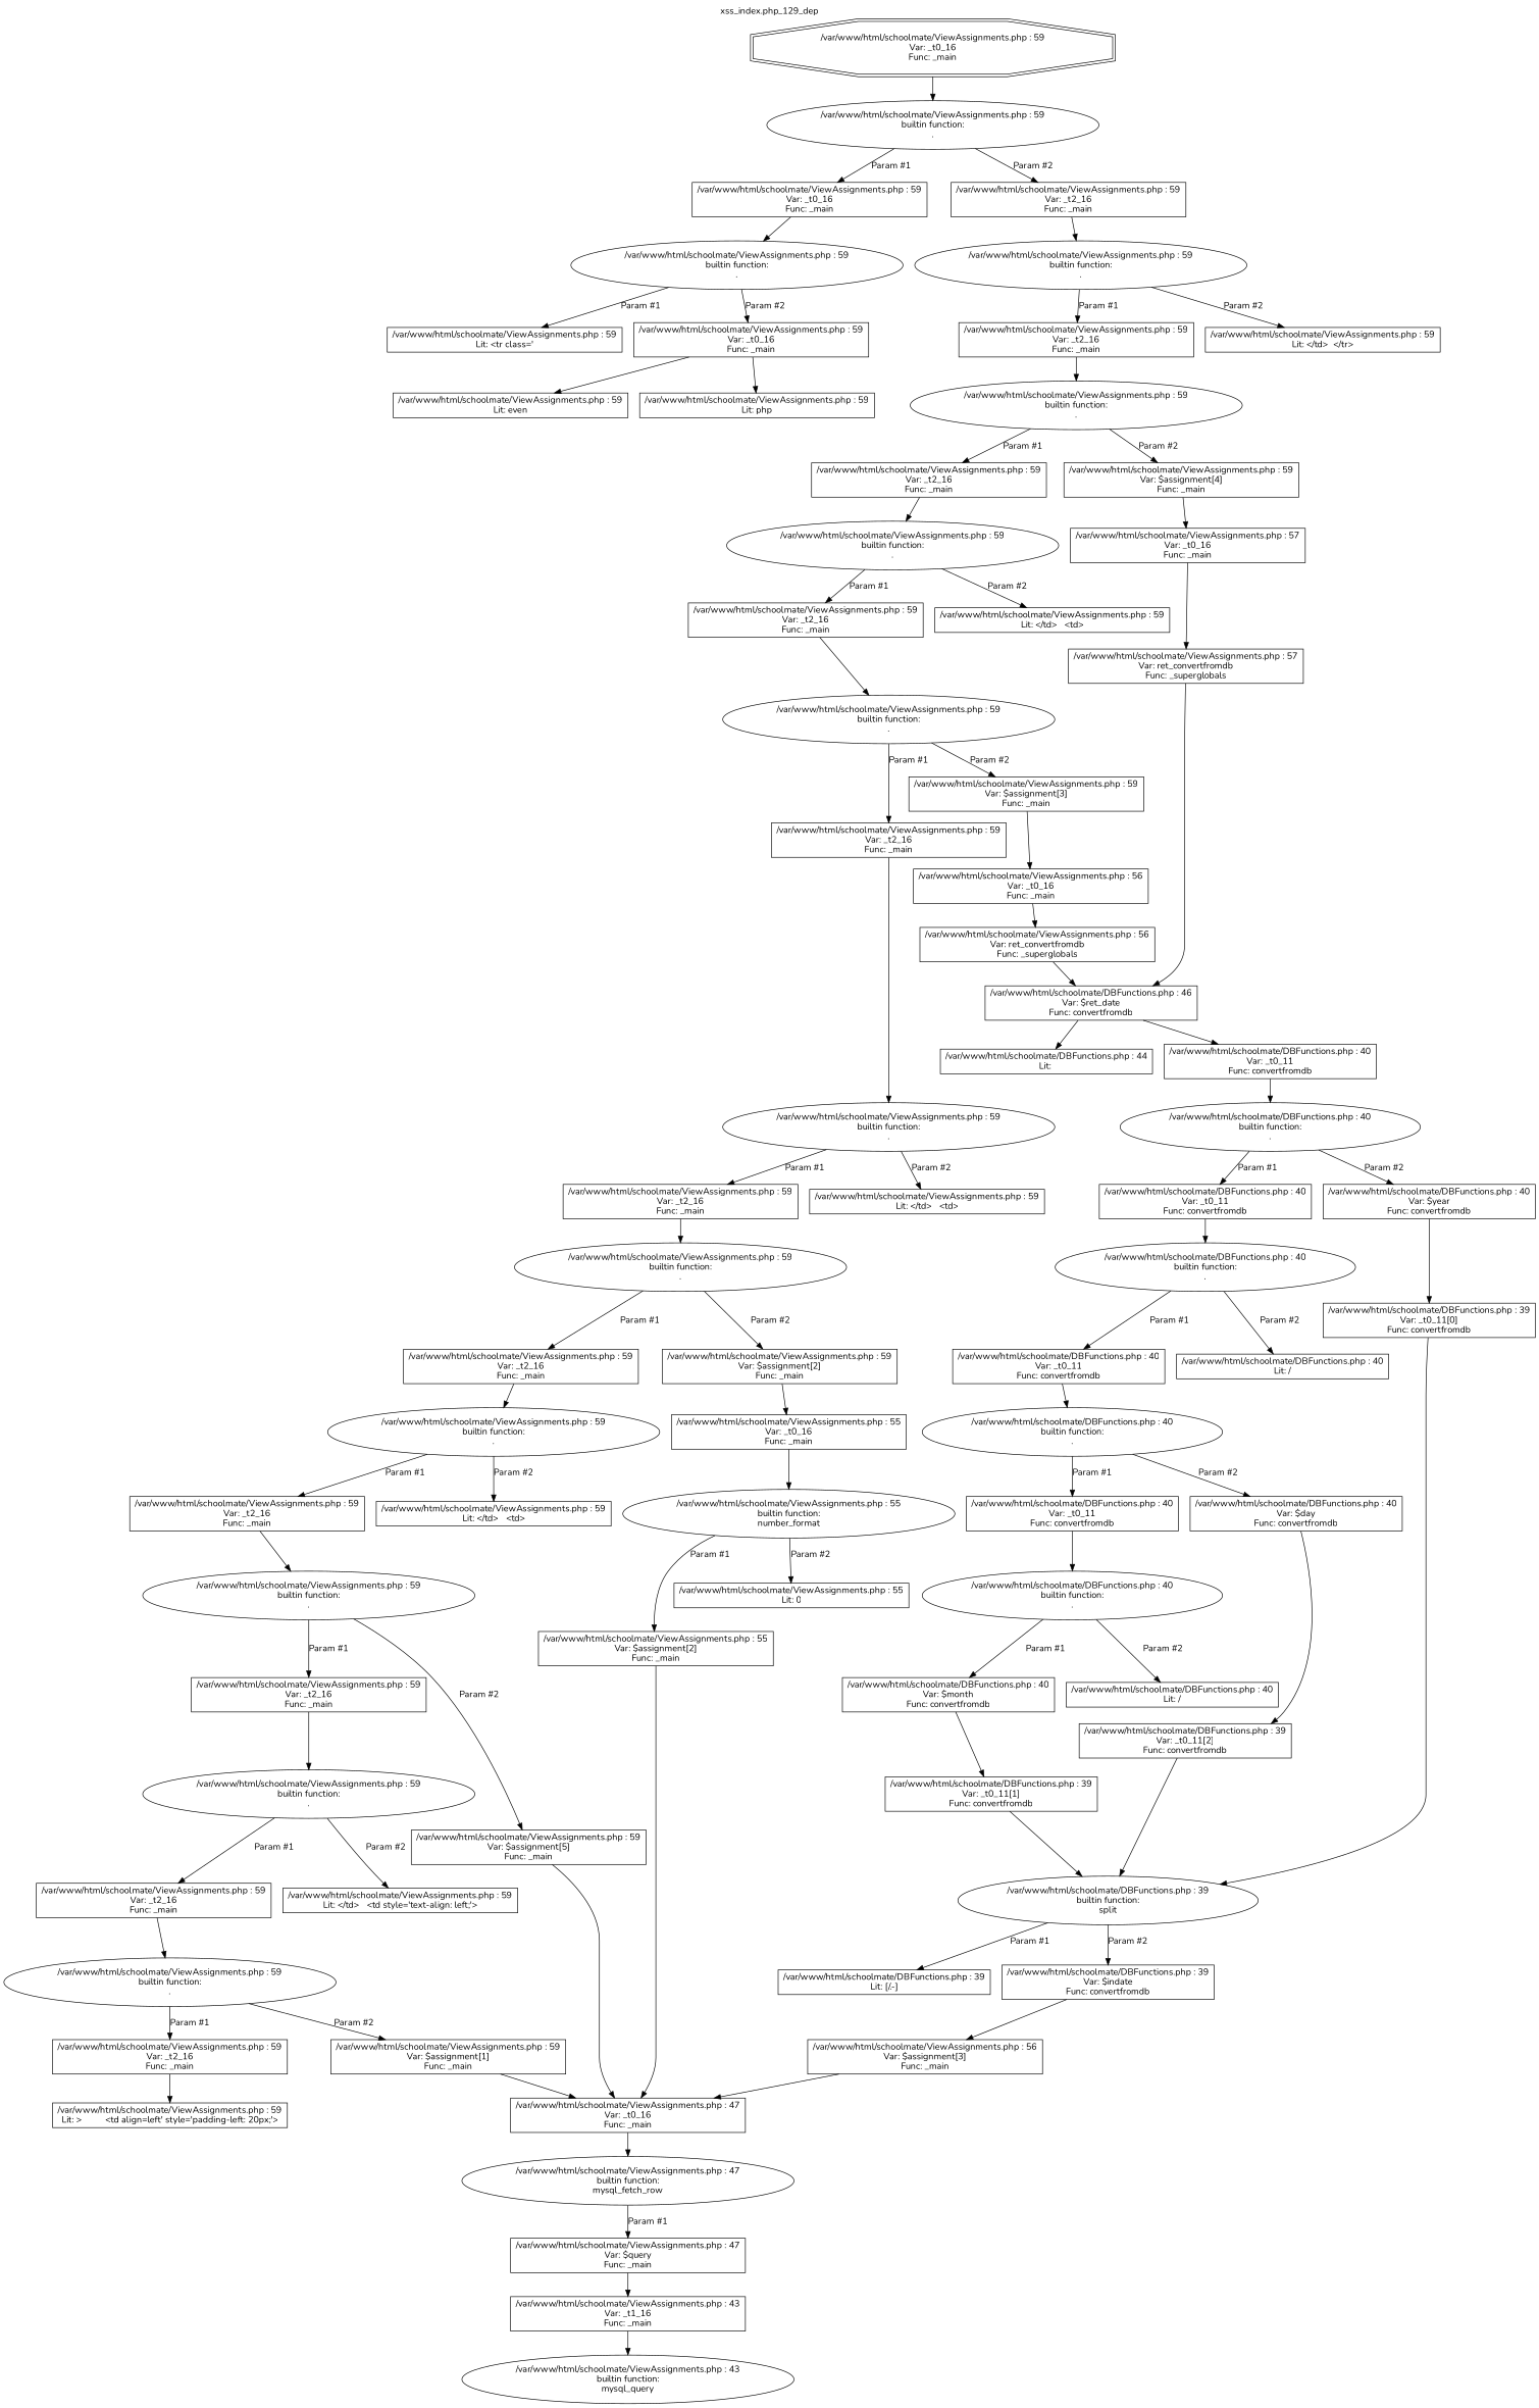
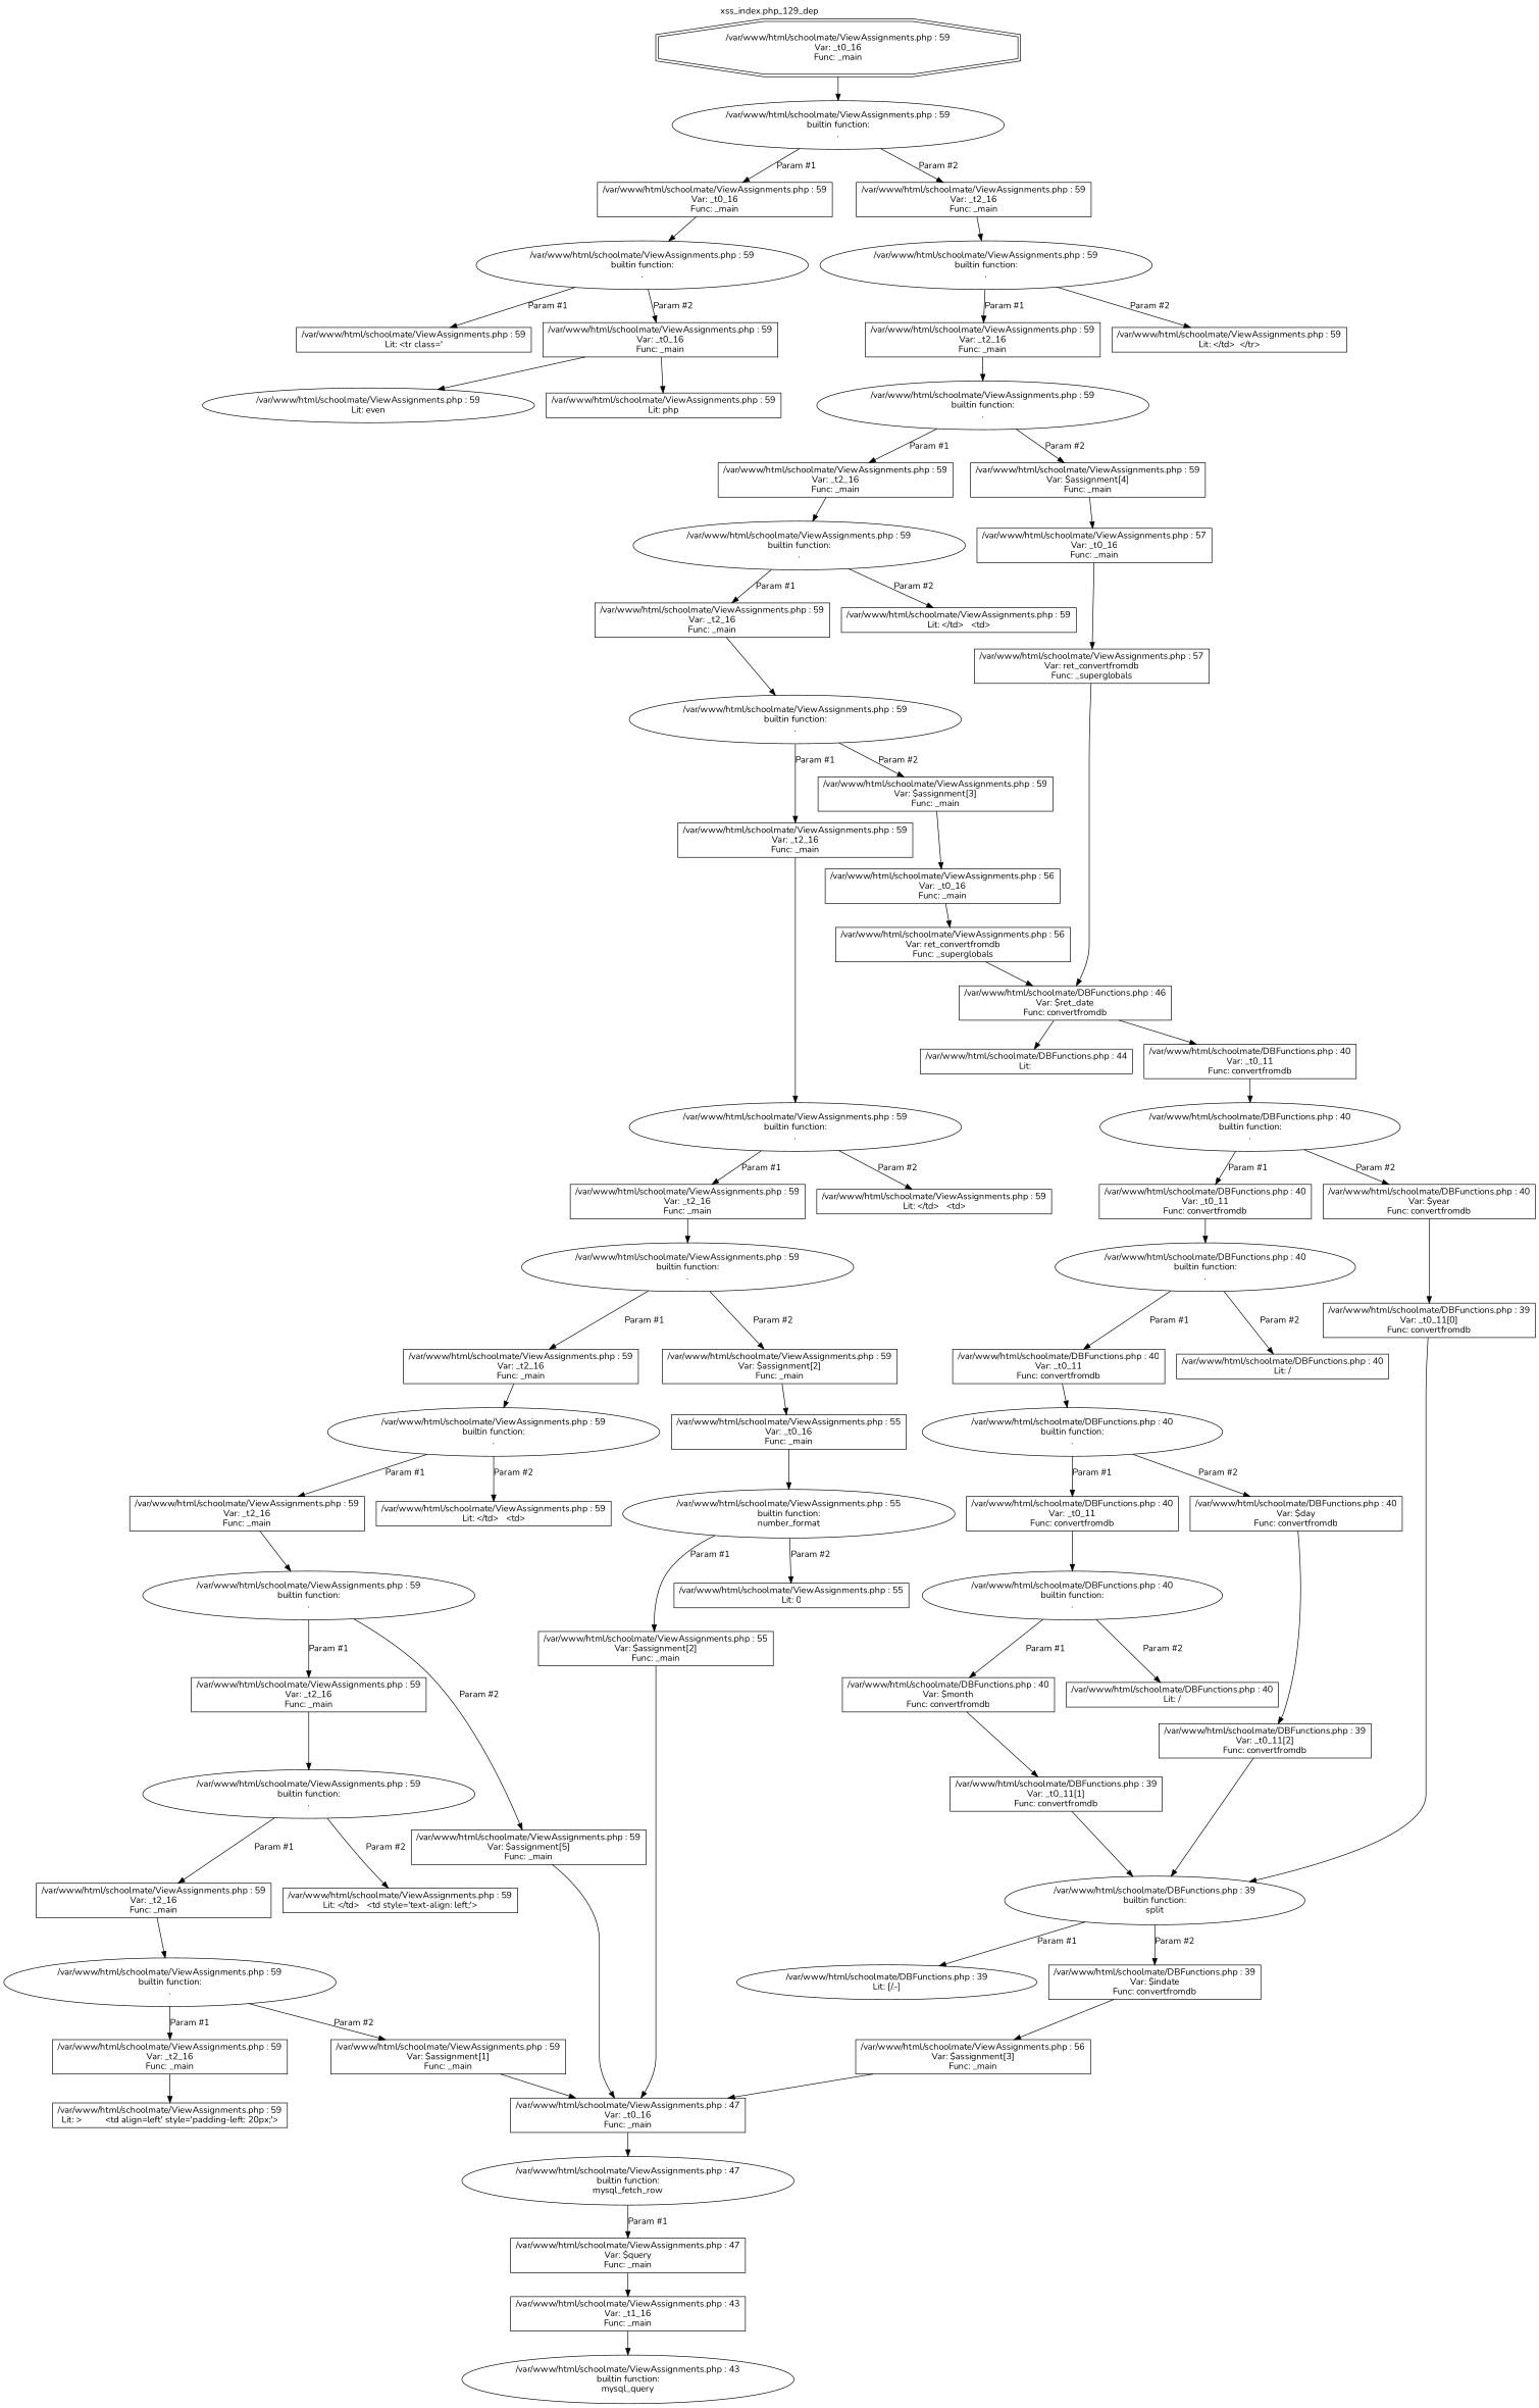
  digraph {
    fontname=Nunito
    label="xss_index.php_129_dep"
    labelloc=t
    node [fontname=Nunito shape=box]
    edge [fontname=Nunito]
    n1 [label="/var/www/html/schoolmate/ViewAssignments.php : 59\nVar: _t0_16\nFunc: _main\n" shape=doubleoctagon]
    n2 [label="/var/www/html/schoolmate/ViewAssignments.php : 59\nbuiltin function:\n.\n" shape=ellipse]
    n3 [label="/var/www/html/schoolmate/ViewAssignments.php : 59\nVar: _t0_16\nFunc: _main\n"]
    n4 [label="/var/www/html/schoolmate/ViewAssignments.php : 59\nVar: _t2_16\nFunc: _main\n"]
    n5 [label="/var/www/html/schoolmate/ViewAssignments.php : 59\nbuiltin function:\n.\n" shape=ellipse]
    n6 [label="/var/www/html/schoolmate/ViewAssignments.php : 59\nbuiltin function:\n.\n" shape=ellipse]
    n7 [label="/var/www/html/schoolmate/ViewAssignments.php : 59\nLit: <tr class='\n"]
    n8 [label="/var/www/html/schoolmate/ViewAssignments.php : 59\nVar: _t0_16\nFunc: _main\n"]
-   n9 [label="/var/www/html/schoolmate/ViewAssignments.php : 59\nLit: even\n"]
+   n9 [label="/var/www/html/schoolmate/ViewAssignments.php : 59\nLit: even\n" shape=ellipse]
    n10 [label="/var/www/html/schoolmate/ViewAssignments.php : 59\nLit: php\n"]
    n11 [label="/var/www/html/schoolmate/ViewAssignments.php : 59\nVar: _t2_16\nFunc: _main\n"]
    n12 [label="/var/www/html/schoolmate/ViewAssignments.php : 59\nLit: </td>	 </tr>\n"]
    n13 [label="/var/www/html/schoolmate/ViewAssignments.php : 59\nbuiltin function:\n.\n" shape=ellipse]
    n14 [label="/var/www/html/schoolmate/ViewAssignments.php : 59\nVar: _t2_16\nFunc: _main\n"]
    n15 [label="/var/www/html/schoolmate/ViewAssignments.php : 59\nVar: $assignment[4]\nFunc: _main\n"]
    n16 [label="/var/www/html/schoolmate/ViewAssignments.php : 59\nbuiltin function:\n.\n" shape=ellipse]
    n17 [label="/var/www/html/schoolmate/ViewAssignments.php : 57\nVar: _t0_16\nFunc: _main\n"]
    n18 [label="/var/www/html/schoolmate/ViewAssignments.php : 59\nVar: _t2_16\nFunc: _main\n"]
    n19 [label="/var/www/html/schoolmate/ViewAssignments.php : 59\nLit: </td>	  <td>\n"]
    n20 [label="/var/www/html/schoolmate/ViewAssignments.php : 59\nbuiltin function:\n.\n" shape=ellipse]
    n21 [label="/var/www/html/schoolmate/ViewAssignments.php : 59\nVar: _t2_16\nFunc: _main\n"]
    n22 [label="/var/www/html/schoolmate/ViewAssignments.php : 59\nVar: $assignment[3]\nFunc: _main\n"]
    n23 [label="/var/www/html/schoolmate/ViewAssignments.php : 59\nbuiltin function:\n.\n" shape=ellipse]
    n24 [label="/var/www/html/schoolmate/ViewAssignments.php : 56\nVar: _t0_16\nFunc: _main\n"]
    n25 [label="/var/www/html/schoolmate/ViewAssignments.php : 59\nVar: _t2_16\nFunc: _main\n"]
    n26 [label="/var/www/html/schoolmate/ViewAssignments.php : 59\nLit: </td>	  <td>\n"]
    n27 [label="/var/www/html/schoolmate/ViewAssignments.php : 59\nbuiltin function:\n.\n" shape=ellipse]
    n28 [label="/var/www/html/schoolmate/ViewAssignments.php : 59\nVar: _t2_16\nFunc: _main\n"]
    n29 [label="/var/www/html/schoolmate/ViewAssignments.php : 59\nVar: $assignment[2]\nFunc: _main\n"]
    n30 [label="/var/www/html/schoolmate/ViewAssignments.php : 59\nbuiltin function:\n.\n" shape=ellipse]
    n31 [label="/var/www/html/schoolmate/ViewAssignments.php : 55\nVar: _t0_16\nFunc: _main\n"]
    n32 [label="/var/www/html/schoolmate/ViewAssignments.php : 59\nVar: _t2_16\nFunc: _main\n"]
    n33 [label="/var/www/html/schoolmate/ViewAssignments.php : 59\nLit: </td>	  <td>\n"]
    n34 [label="/var/www/html/schoolmate/ViewAssignments.php : 59\nbuiltin function:\n.\n" shape=ellipse]
    n35 [label="/var/www/html/schoolmate/ViewAssignments.php : 59\nVar: _t2_16\nFunc: _main\n"]
    n36 [label="/var/www/html/schoolmate/ViewAssignments.php : 59\nVar: $assignment[5]\nFunc: _main\n"]
    n37 [label="/var/www/html/schoolmate/ViewAssignments.php : 59\nbuiltin function:\n.\n" shape=ellipse]
    n38 [label="/var/www/html/schoolmate/ViewAssignments.php : 47\nVar: _t0_16\nFunc: _main\n"]
    n39 [label="/var/www/html/schoolmate/ViewAssignments.php : 59\nVar: _t2_16\nFunc: _main\n"]
    n40 [label="/var/www/html/schoolmate/ViewAssignments.php : 59\nLit: </td>	  <td style='text-align: left;'>\n"]
    n41 [label="/var/www/html/schoolmate/ViewAssignments.php : 59\nbuiltin function:\n.\n" shape=ellipse]
    n42 [label="/var/www/html/schoolmate/ViewAssignments.php : 59\nVar: _t2_16\nFunc: _main\n"]
    n43 [label="/var/www/html/schoolmate/ViewAssignments.php : 59\nVar: $assignment[1]\nFunc: _main\n"]
    n44 [label="/var/www/html/schoolmate/ViewAssignments.php : 59\nLit: >	  <td align=left' style='padding-left: 20px;'>\n"]
    n45 [label="/var/www/html/schoolmate/ViewAssignments.php : 47\nbuiltin function:\nmysql_fetch_row\n" shape=ellipse]
    n46 [label="/var/www/html/schoolmate/ViewAssignments.php : 47\nVar: $query\nFunc: _main\n"]
    n47 [label="/var/www/html/schoolmate/ViewAssignments.php : 43\nVar: _t1_16\nFunc: _main\n"]
    n48 [label="/var/www/html/schoolmate/ViewAssignments.php : 43\nbuiltin function:\nmysql_query\n" shape=ellipse]
    n49 [label="/var/www/html/schoolmate/ViewAssignments.php : 55\nbuiltin function:\nnumber_format\n" shape=ellipse]
    n50 [label="/var/www/html/schoolmate/ViewAssignments.php : 55\nVar: $assignment[2]\nFunc: _main\n"]
    n51 [label="/var/www/html/schoolmate/ViewAssignments.php : 55\nLit: 0\n"]
    n52 [label="/var/www/html/schoolmate/ViewAssignments.php : 56\nVar: ret_convertfromdb\nFunc: _superglobals\n"]
    n53 [label="/var/www/html/schoolmate/DBFunctions.php : 46\nVar: $ret_date\nFunc: convertfromdb\n"]
    n54 [label="/var/www/html/schoolmate/DBFunctions.php : 44\nLit: \n"]
    n55 [label="/var/www/html/schoolmate/DBFunctions.php : 40\nVar: _t0_11\nFunc: convertfromdb\n"]
    n56 [label="/var/www/html/schoolmate/DBFunctions.php : 40\nbuiltin function:\n.\n" shape=ellipse]
    n57 [label="/var/www/html/schoolmate/DBFunctions.php : 40\nVar: _t0_11\nFunc: convertfromdb\n"]
    n58 [label="/var/www/html/schoolmate/DBFunctions.php : 40\nVar: $year\nFunc: convertfromdb\n"]
    n59 [label="/var/www/html/schoolmate/DBFunctions.php : 40\nbuiltin function:\n.\n" shape=ellipse]
    n60 [label="/var/www/html/schoolmate/DBFunctions.php : 39\nVar: _t0_11[0]\nFunc: convertfromdb\n"]
    n61 [label="/var/www/html/schoolmate/DBFunctions.php : 40\nVar: _t0_11\nFunc: convertfromdb\n"]
    n62 [label="/var/www/html/schoolmate/DBFunctions.php : 40\nLit: /\n"]
    n63 [label="/var/www/html/schoolmate/DBFunctions.php : 40\nbuiltin function:\n.\n" shape=ellipse]
    n64 [label="/var/www/html/schoolmate/DBFunctions.php : 40\nVar: _t0_11\nFunc: convertfromdb\n"]
    n65 [label="/var/www/html/schoolmate/DBFunctions.php : 40\nVar: $day\nFunc: convertfromdb\n"]
    n66 [label="/var/www/html/schoolmate/DBFunctions.php : 40\nbuiltin function:\n.\n" shape=ellipse]
    n67 [label="/var/www/html/schoolmate/DBFunctions.php : 39\nVar: _t0_11[2]\nFunc: convertfromdb\n"]
    n68 [label="/var/www/html/schoolmate/DBFunctions.php : 40\nVar: $month\nFunc: convertfromdb\n"]
    n69 [label="/var/www/html/schoolmate/DBFunctions.php : 40\nLit: /\n"]
    n70 [label="/var/www/html/schoolmate/DBFunctions.php : 39\nVar: _t0_11[1]\nFunc: convertfromdb\n"]
    n71 [label="/var/www/html/schoolmate/DBFunctions.php : 39\nbuiltin function:\nsplit\n" shape=ellipse]
-   n72 [label="/var/www/html/schoolmate/DBFunctions.php : 39\nLit: [/.-]\n"]
+   n72 [label="/var/www/html/schoolmate/DBFunctions.php : 39\nLit: [/.-]\n" shape=ellipse]
    n73 [label="/var/www/html/schoolmate/DBFunctions.php : 39\nVar: $indate\nFunc: convertfromdb\n"]
    n74 [label="/var/www/html/schoolmate/ViewAssignments.php : 56\nVar: $assignment[3]\nFunc: _main\n"]
    n75 [label="/var/www/html/schoolmate/ViewAssignments.php : 57\nVar: ret_convertfromdb\nFunc: _superglobals\n"]
    n1 -> n2
    n2 -> n3 [label="Param #1"]
    n2 -> n4 [label="Param #2"]
    n3 -> n5
    n4 -> n6
    n5 -> n7 [label="Param #1"]
    n5 -> n8 [label="Param #2"]
    n6 -> n11 [label="Param #1"]
    n6 -> n12 [label="Param #2"]
    n8 -> n9
    n8 -> n10
    n11 -> n13
    n13 -> n14 [label="Param #1"]
    n13 -> n15 [label="Param #2"]
    n14 -> n16
    n15 -> n17
    n16 -> n18 [label="Param #1"]
    n16 -> n19 [label="Param #2"]
    n17 -> n75
    n18 -> n20
    n20 -> n21 [label="Param #1"]
    n20 -> n22 [label="Param #2"]
    n21 -> n23
    n22 -> n24
    n23 -> n25 [label="Param #1"]
    n23 -> n26 [label="Param #2"]
    n24 -> n52
    n25 -> n27
    n27 -> n28 [label="Param #1"]
    n27 -> n29 [label="Param #2"]
    n28 -> n30
    n29 -> n31
    n30 -> n32 [label="Param #1"]
    n30 -> n33 [label="Param #2"]
    n31 -> n49
    n32 -> n34
    n34 -> n35 [label="Param #1"]
    n34 -> n36 [label="Param #2"]
    n35 -> n37
    n36 -> n38
    n37 -> n39 [label="Param #1"]
    n37 -> n40 [label="Param #2"]
    n38 -> n45
    n39 -> n41
    n41 -> n42 [label="Param #1"]
    n41 -> n43 [label="Param #2"]
    n42 -> n44
    n43 -> n38
    n45 -> n46 [label="Param #1"]
    n46 -> n47
    n47 -> n48
    n49 -> n50 [label="Param #1"]
    n49 -> n51 [label="Param #2"]
    n50 -> n38
    n52 -> n53
    n53 -> n54
    n53 -> n55
    n55 -> n56
    n56 -> n57 [label="Param #1"]
    n56 -> n58 [label="Param #2"]
    n57 -> n59
    n58 -> n60
    n59 -> n61 [label="Param #1"]
    n59 -> n62 [label="Param #2"]
    n60 -> n71
    n61 -> n63
    n63 -> n64 [label="Param #1"]
    n63 -> n65 [label="Param #2"]
    n64 -> n66
    n65 -> n67
    n66 -> n68 [label="Param #1"]
    n66 -> n69 [label="Param #2"]
    n67 -> n71
    n68 -> n70
    n70 -> n71
    n71 -> n72 [label="Param #1"]
    n71 -> n73 [label="Param #2"]
    n73 -> n74
    n74 -> n38
    n75 -> n53
  }
